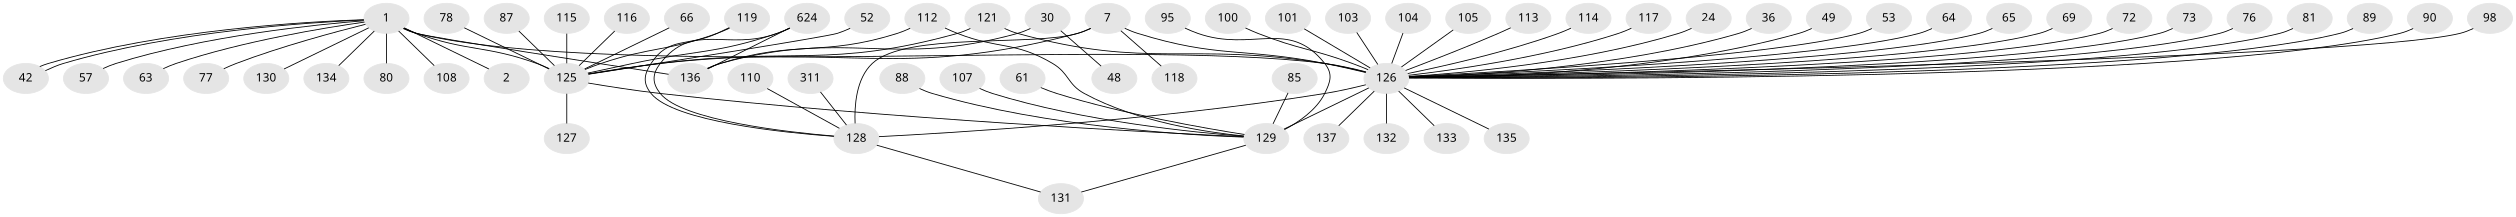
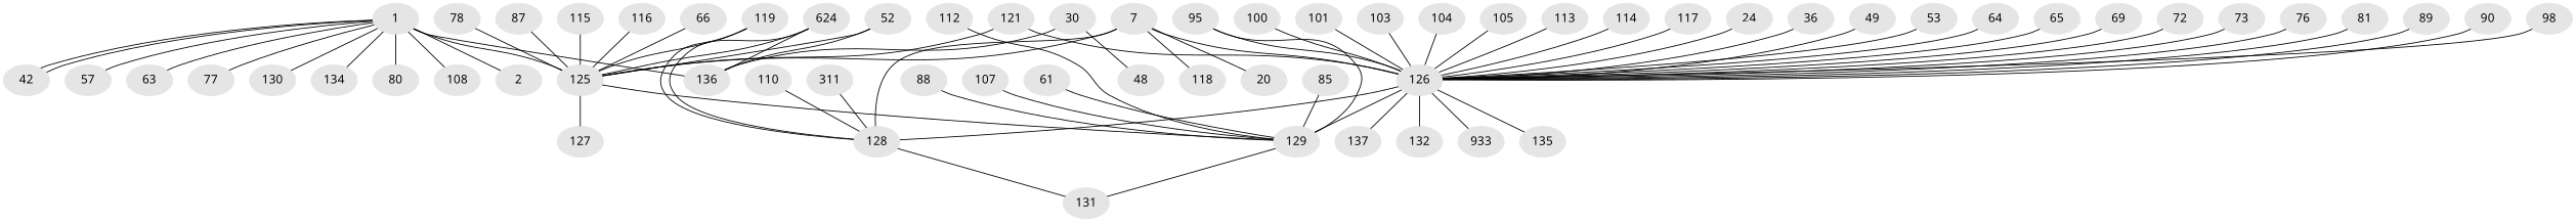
  graph {
    fontname="Noto Sans"
    node [color=gray90 fontname="Noto Sans" style=filled]
    edge [fontname="Noto Sans"]
    1
    2
    42
    57
    63 [super="+23"]
    77
    80 [super="+12"]
    108
    125 [super="+97+99+68+41"]
    126 [super="+82+75+22+123"]
    130
    134 [super="+86"]
    136 [super="+26"]
    129 [super="+38+71"]
    127
    128 [super="+106+94+55"]
    132
-   133
+   133 [label=933]
    135
    137
    7
+   20
    118
    131 [super="+60+102"]
    n25 [label=24]
    30
    48
    36
    49
    52 [super="+19"]
    53
    61
    64 [super="+43"]
    65
    66
    69
    72
    73
    76
    78
    81
    85
    87
    88
    89
    90
    n47 [label=98]
    95 [super="+56"]
    100
    101
    103
    104 [super="+10+50+70"]
    105
    107
    110
    n56 [label=311 super="+92"]
    112 [super="+45"]
    113
    114 [super="+84"]
    115
    116
    117
    119
    121
    n65 [label=624 super="+98"]
    1 -- 2
    1 -- 42
    1 -- 42
    1 -- 57
    1 -- 63
    1 -- 77
    1 -- 80
    1 -- 108
    1 -- 125 [weight=4]
-   1 -- 126 [weight=10]
+   95 -- 126 [weight=10]
    1 -- 130
    1 -- 134
    1 -- 136 [weight=3]
    125 -- 129 [weight=2]
    125 -- 127
    126 -- 129 [weight=6]
    126 -- 128 [weight=3]
    126 -- 132
    126 -- 133
    126 -- 135
    126 -- 137
    129 -- 131
    128 -- 131
    7 -- 125 [weight=2]
    7 -- 126 [weight=2]
    7 -- 128 [weight=2]
+   7 -- 20
    7 -- 118
    n25 -- 126
    30 -- 136
    30 -- 48
    36 -- 126
    49 -- 126
    52 -- 125
-   112 -- 136
+   52 -- 136
    53 -- 126
    61 -- 129
    64 -- 126
    65 -- 126
    66 -- 125
    69 -- 126
    72 -- 126
    73 -- 126
    76 -- 126
    78 -- 125
    81 -- 126
    85 -- 129
    87 -- 125
    88 -- 129
    89 -- 126
    90 -- 126
    n47 -- 126
    95 -- 129
    100 -- 126
    101 -- 126
    103 -- 126
    104 -- 126
    105 -- 126
    107 -- 129
    110 -- 128
    n56 -- 128 [weight=2]
    112 -- 129
    113 -- 126
    114 -- 126
    115 -- 125
    116 -- 125
    117 -- 126
    119 -- 125
    119 -- 128
    121 -- 125
    121 -- 126
    n65 -- 125
    n65 -- 136 [weight=2]
    n65 -- 128
  }
